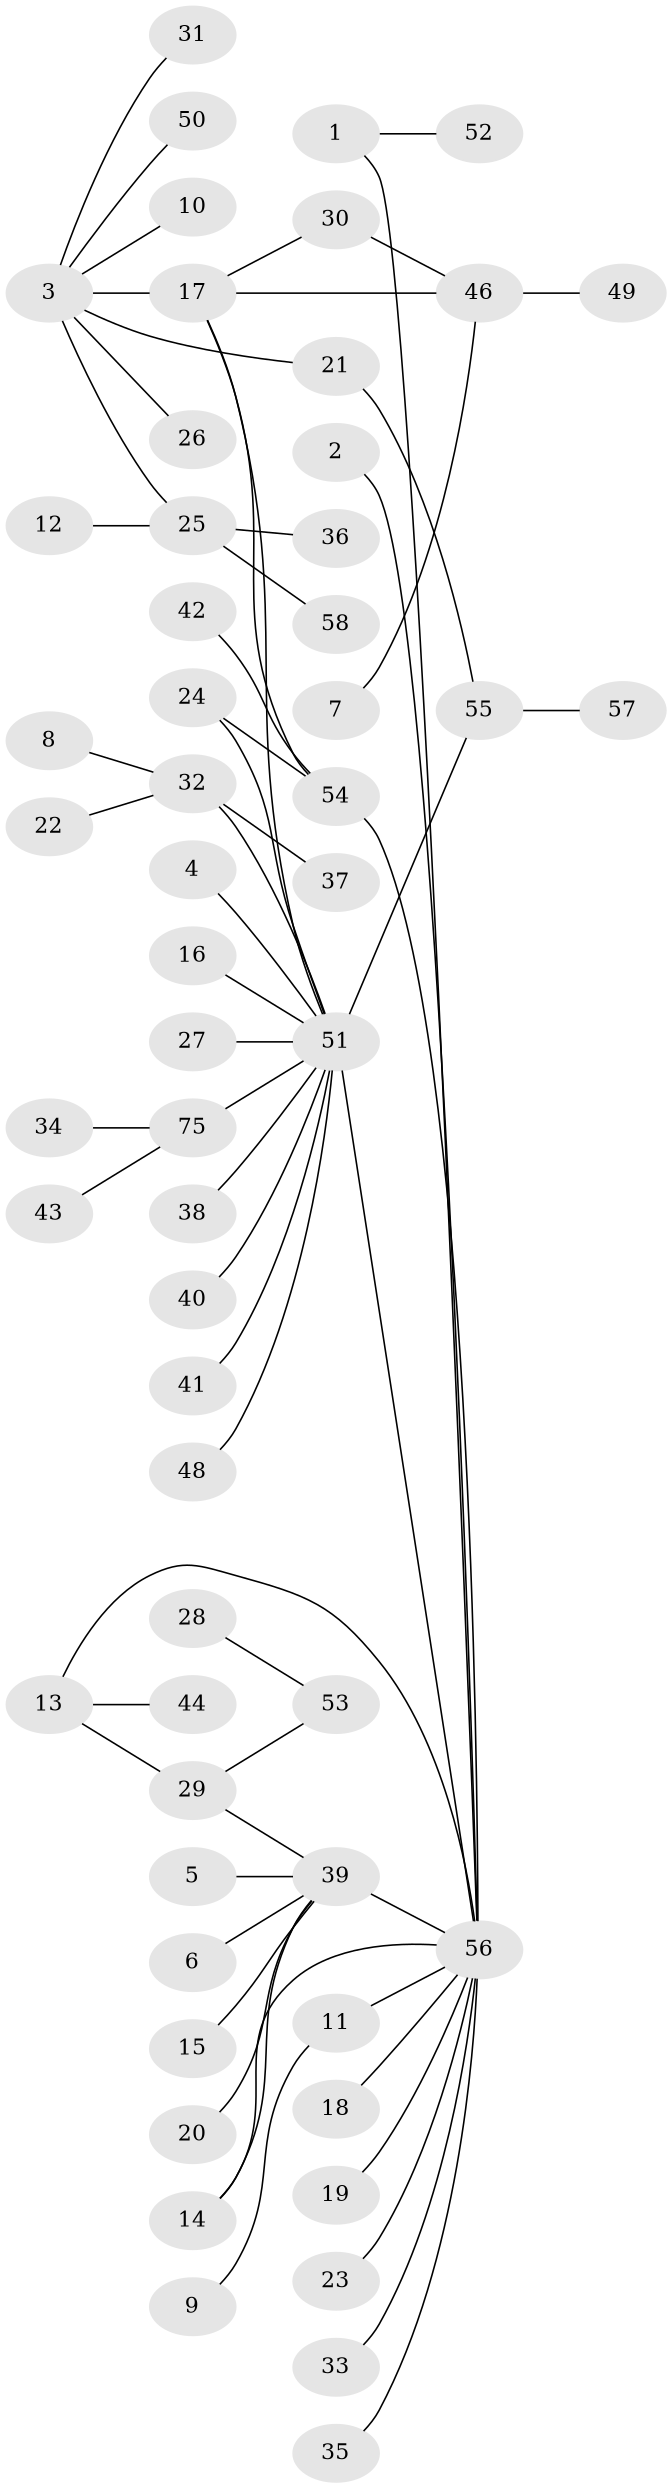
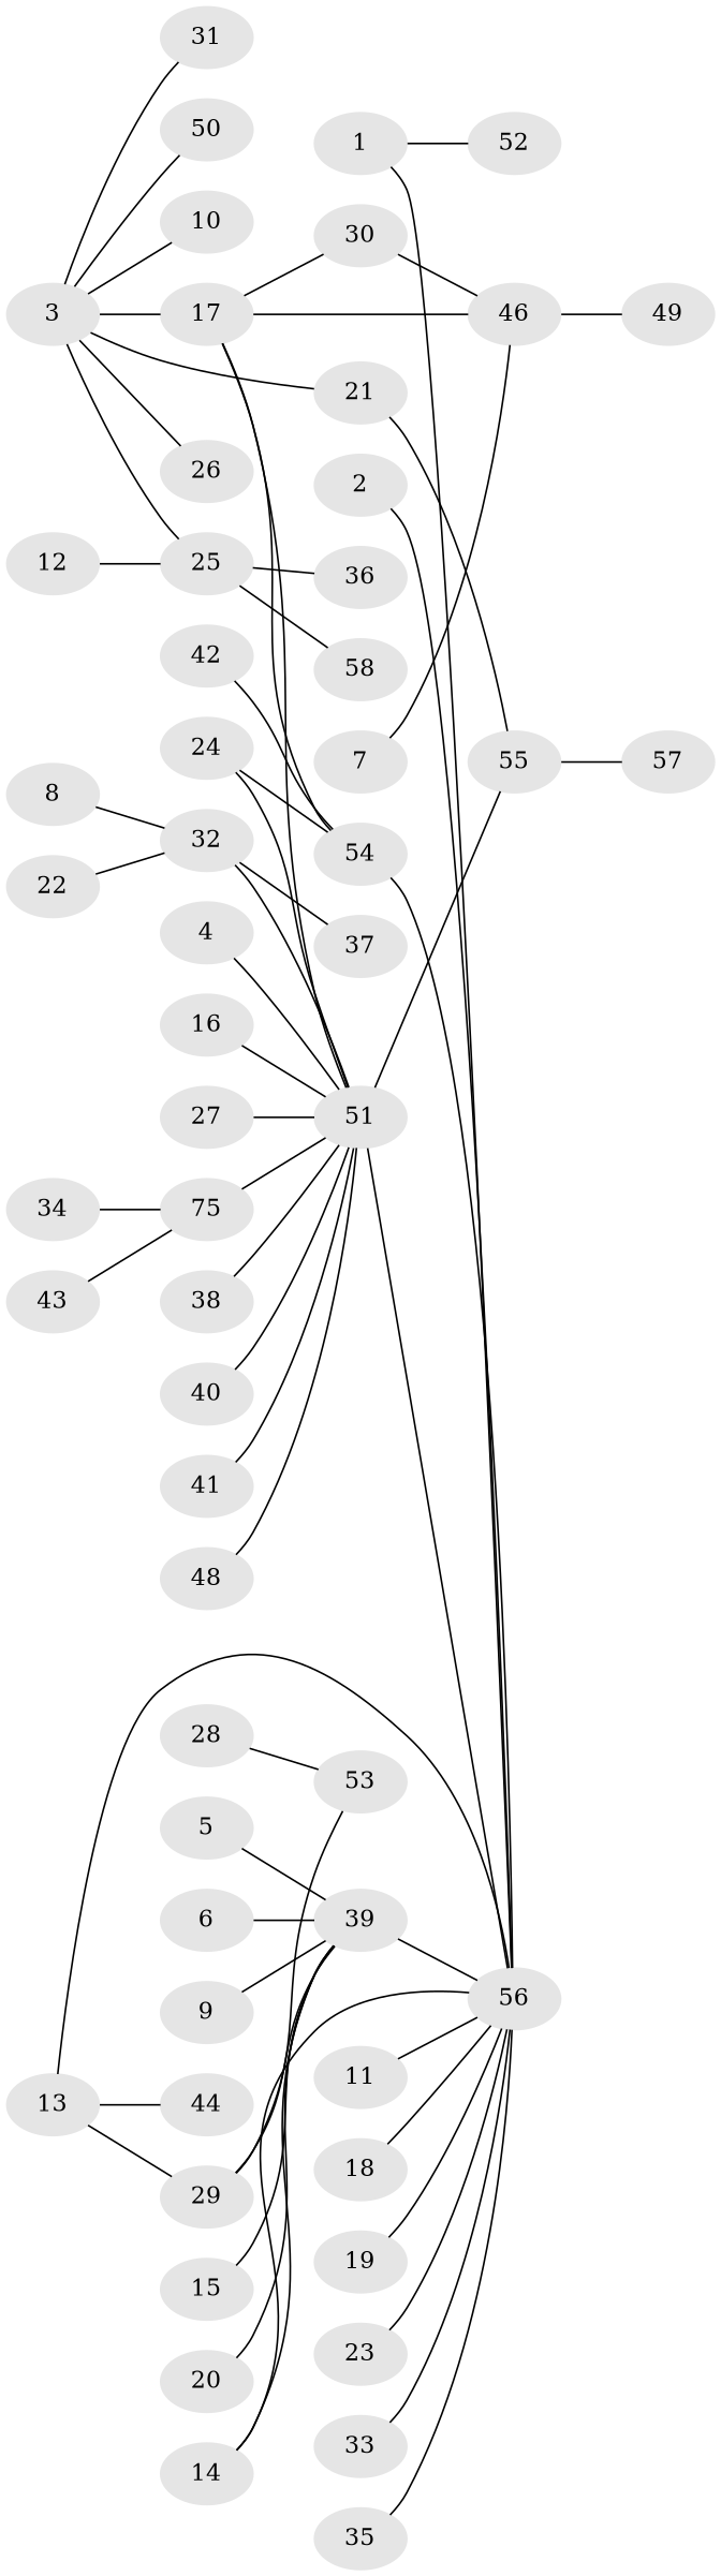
  graph {
    rankdir=LR
    node [color=gray90 style=filled]
    edge [weight=1.0]
    1
    52
    56
    2
    3
    10
    17
    21
    25
    26
    31
    50
    51
    46
    30
    54
    55
    36
    58
    4
    5
    39
    6
    7
    49
    8
    32
    37
    9
    11
    12
    13
    29
    44
    53
    14
    15
    16
    18
    19
    20
    57
    22
    23
    24
    27
    28
    33
    n49 [label=75]
    34
    35
    38
    40
    41
    42
    43
    48
    1 -- 52
    1 -- 56
    2 -- 56
    3 -- 10
    3 -- 17
    3 -- 21
    3 -- 25
    3 -- 26
    3 -- 31
    3 -- 50
    17 -- 51
    17 -- 46
    17 -- 30
    17 -- 54
    21 -- 55
    25 -- 36
    25 -- 58
    51 -- 56
    51 -- 55
    46 -- 49
    30 -- 46
    54 -- 56
    55 -- 57
    4 -- 51
    5 -- 39
    39 -- 56
    6 -- 39
    7 -- 46
    8 -- 32
    32 -- 51
    32 -- 37
-   9 -- 11
+   9 -- 39
    11 -- 56
    12 -- 25
    13 -- 56
    13 -- 29
    13 -- 44
    29 -- 39
    29 -- 53
    14 -- 56
    14 -- 39
    15 -- 39
    16 -- 51
    18 -- 56
    19 -- 56
    20 -- 39
    22 -- 32
    23 -- 56
    24 -- 51
    24 -- 54
    27 -- 51
    28 -- 53
    33 -- 56
    n49 -- 51
    34 -- n49 [weight=2.0]
    35 -- 56
    38 -- 51
    40 -- 51
    41 -- 51
    42 -- 54
    43 -- n49
    48 -- 51
  }
